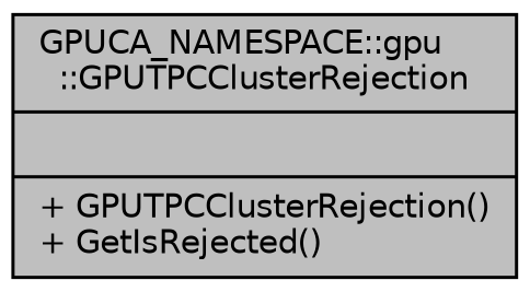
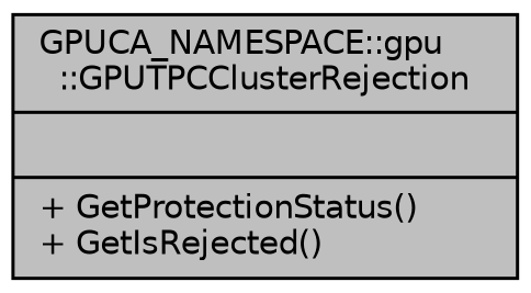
  digraph {
-   n1 [color=black fillcolor=grey75 fontcolor=black fontname=Helvetica fontsize=10 height=0.2 label="{GPUCA_NAMESPACE::gpu\l::GPUTPCClusterRejection\n||+ GPUTPCClusterRejection()\l+ GetIsRejected()\l}" shape=record style=filled width=0.4]
+   n1 [color=black fillcolor=grey75 fontcolor=black fontname=Helvetica fontsize=10 height=0.2 label="{GPUCA_NAMESPACE::gpu\l::GPUTPCClusterRejection\n||+ GetProtectionStatus()\l+ GetIsRejected()\l}" shape=record style=filled width=0.4]
  }
